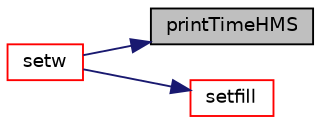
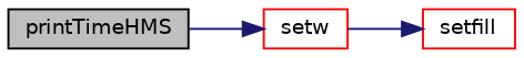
  digraph {
    rankdir=LR
    node [color=red fontname=Helvetica fontsize=10 shape=record]
    edge [color=midnightblue fontname=Helvetica fontsize=10 labelfontname=Helvetica labelfontsize=10 style=solid]
    n1 [color=black fillcolor=grey75 fontcolor=black height=0.2 label=printTimeHMS style=filled width=0.4]
    n2 [height=0.2 label=setw width=0.4]
    n3 [height=0.2 label=setfill width=0.4]
-   n2 -> n1
+   n1 -> n2
    n2 -> n3
  }
